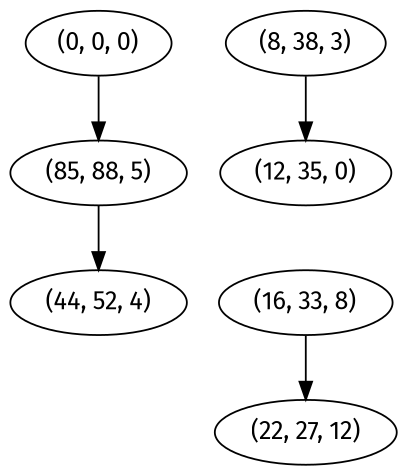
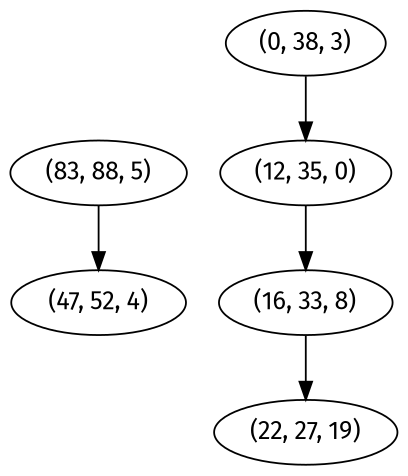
  digraph {
    fontname="Fira Sans"
    node [fontname="Fira Sans"]
    edge [fontname="Fira Sans"]
-   "(0, 0, 0)"
-   "(83, 88, 5)" [label="(85, 88, 5)"]
+   "(83, 88, 5)"
    n3 [label="(12, 35, 0)"]
-   "(8, 38, 3)"
-   "(47, 52, 4)" [label="(44, 52, 4)"]
+   "(8, 38, 3)" [label="(0, 38, 3)"]
+   "(47, 52, 4)"
    "(16, 33, 8)"
-   "(22, 27, 12)"
-   "(0, 0, 0)" -> "(83, 88, 5)"
+   "(22, 27, 12)" [label="(22, 27, 19)"]
    "(83, 88, 5)" -> "(47, 52, 4)"
+   n3 -> "(16, 33, 8)"
    "(8, 38, 3)" -> n3
    "(16, 33, 8)" -> "(22, 27, 12)"
  }
